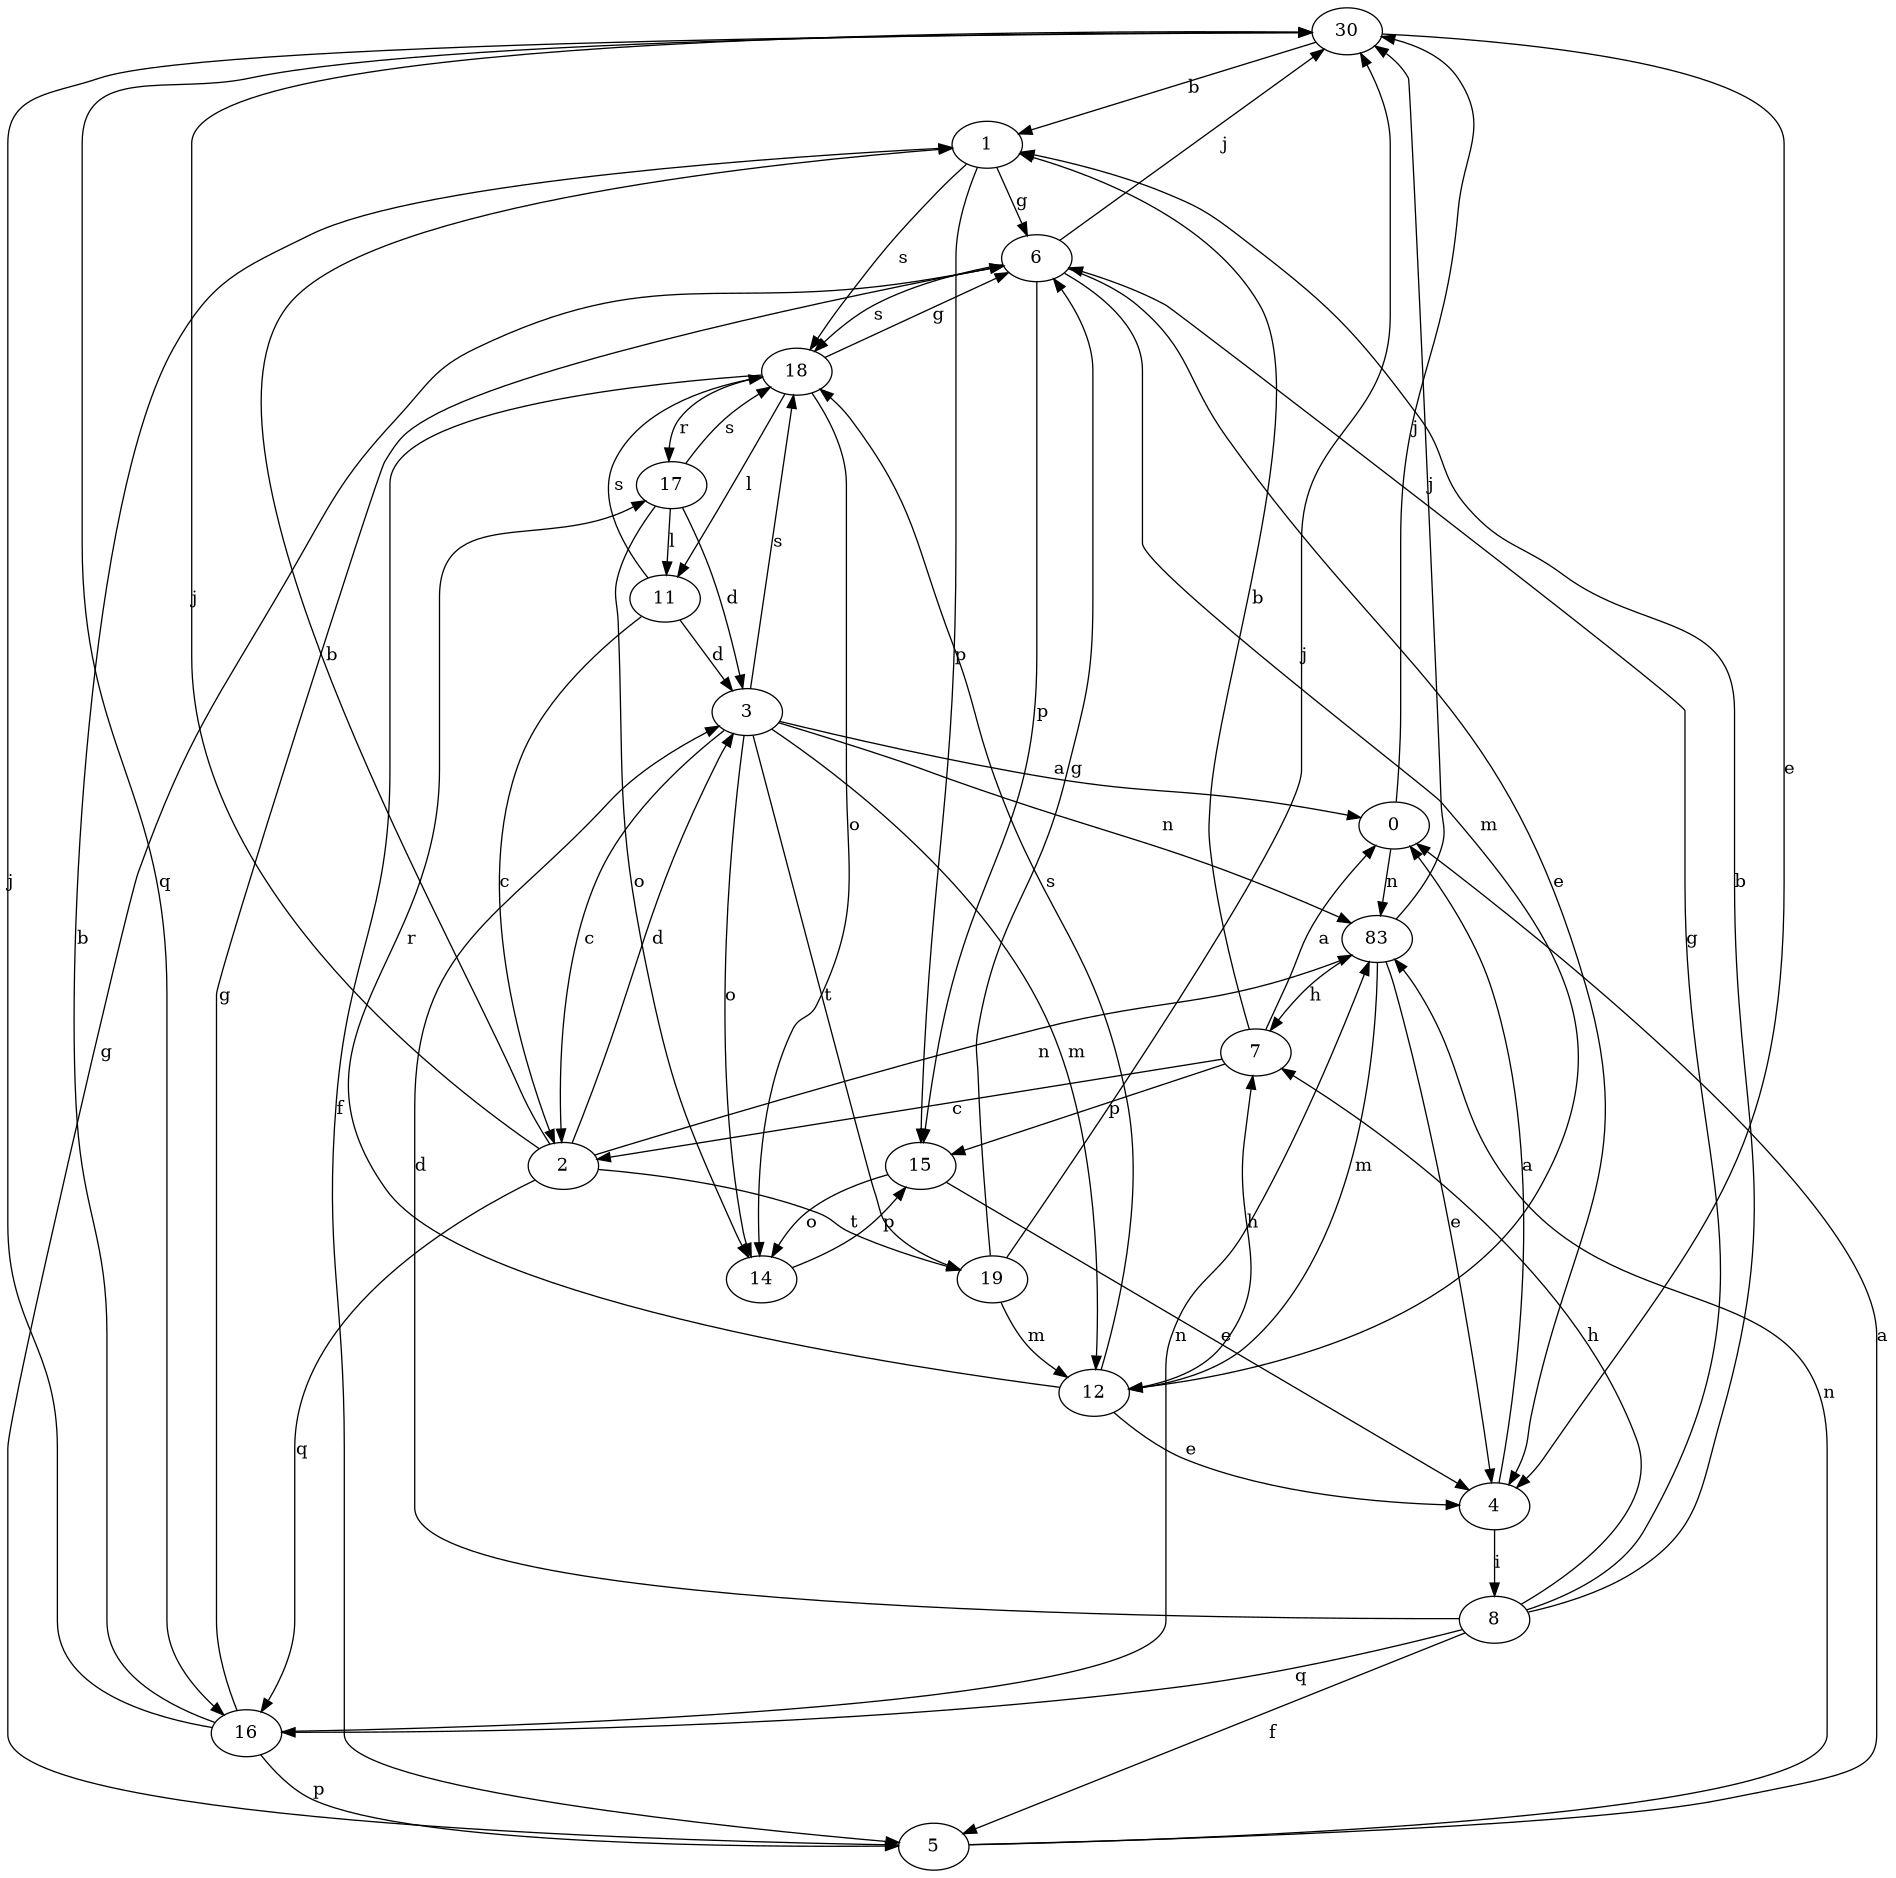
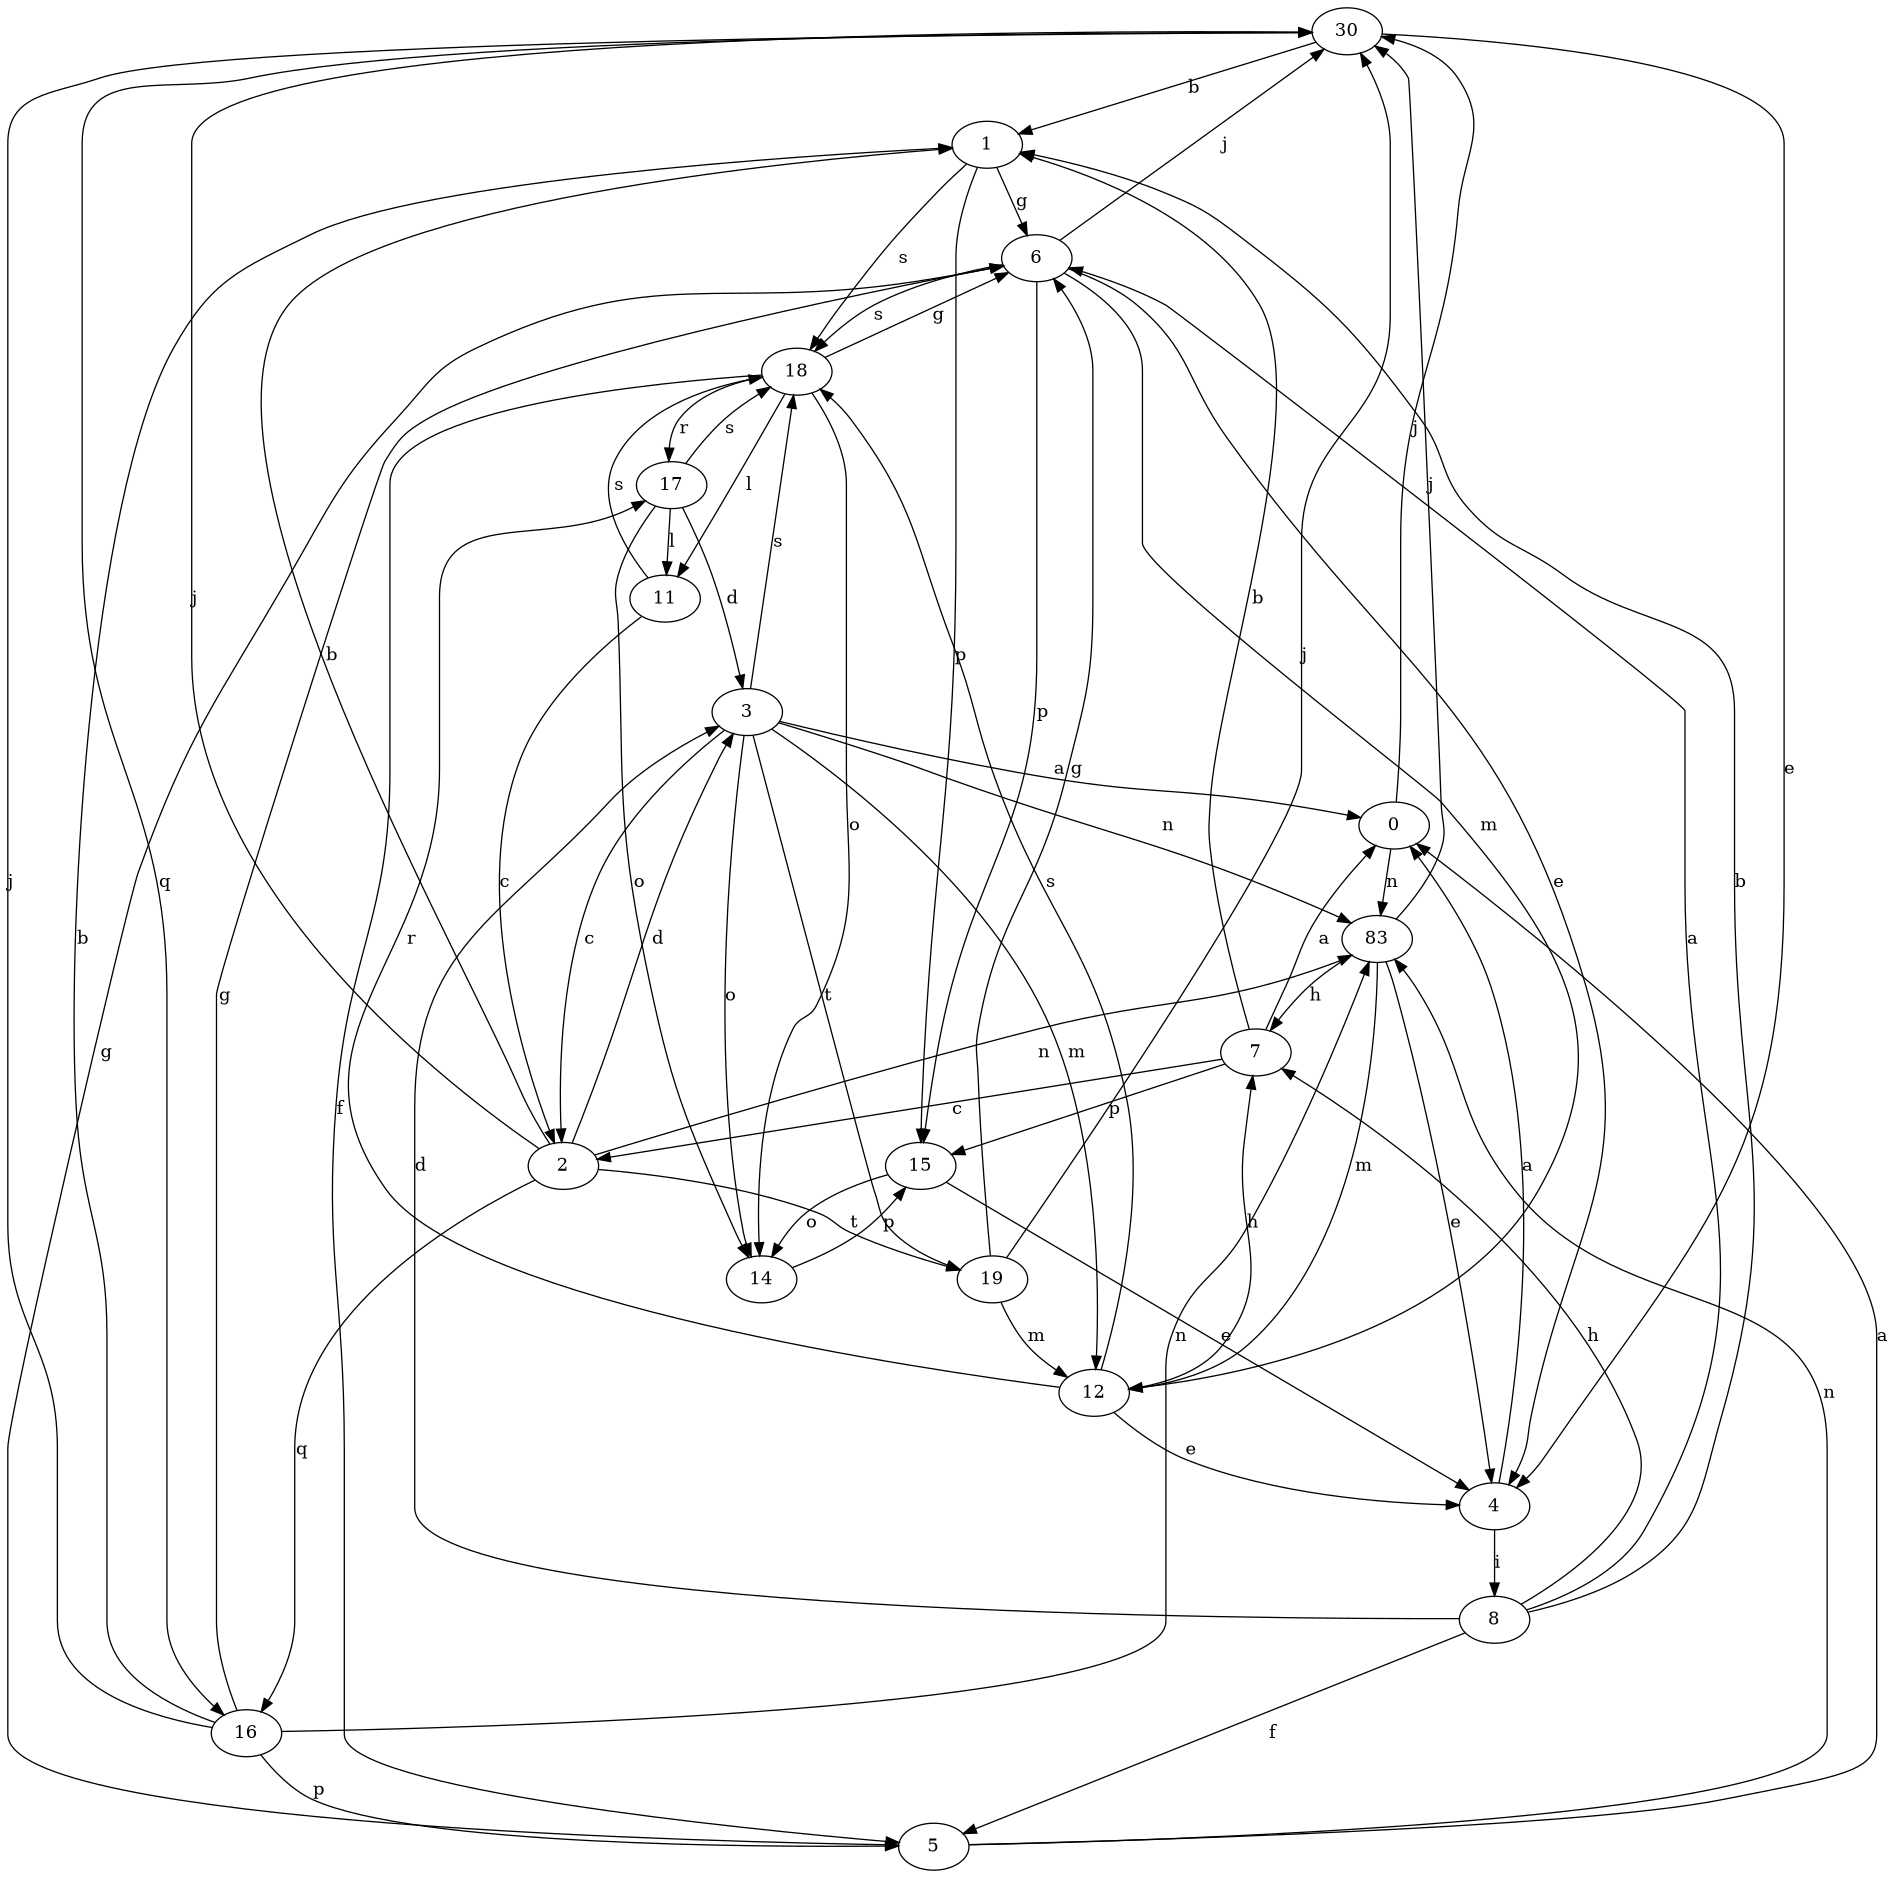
  strict digraph {
    n1 [label=30]
    0
    n3 [label=83]
    1
    16
    4
    12
    7
    6
    15
    18
    14
    5
    11
    17
    2
    3
    19
    8
    n1 -> 1 [label=b]
    n1 -> 16 [label=q]
    n1 -> 4 [label=e]
    0 -> n1 [label=j]
    0 -> n3 [label=n]
    n3 -> n1 [label=j]
    n3 -> 4 [label=e]
    n3 -> 12 [label=m]
    n3 -> 7 [label=h]
    1 -> 6 [label=g]
    1 -> 15 [label=p]
    1 -> 18 [label=s]
    16 -> n1 [label=j]
    16 -> n3 [label=n]
    16 -> 1 [label=b]
    16 -> 6 [label=g]
    16 -> 5 [label=p]
    4 -> 0 [label=a]
    4 -> 8 [label=i]
    12 -> 4 [label=e]
    12 -> 7 [label=h]
    12 -> 18 [label=s]
    12 -> 17 [label=r]
    7 -> 0 [label=a]
    7 -> 1 [label=b]
    7 -> 15 [label=p]
    7 -> 2 [label=c]
    6 -> n1 [label=j]
    6 -> 4 [label=e]
    6 -> 12 [label=m]
    6 -> 15 [label=p]
    6 -> 18 [label=s]
    15 -> 4 [label=e]
    15 -> 14 [label=o]
    18 -> 6 [label=g]
    18 -> 14 [label=o]
    18 -> 5 [label=f]
    18 -> 11 [label=l]
    18 -> 17 [label=r]
    14 -> 15 [label=p]
    5 -> 0 [label=a]
    5 -> n3 [label=n]
    5 -> 6 [label=g]
    11 -> 18 [label=s]
    11 -> 2 [label=c]
-   11 -> 3 [label=d]
    17 -> 18 [label=s]
    17 -> 14 [label=o]
    17 -> 11 [label=l]
    17 -> 3 [label=d]
    2 -> n1 [label=j]
    2 -> n3 [label=n]
    2 -> 1 [label=b]
    2 -> 16 [label=q]
    2 -> 3 [label=d]
    2 -> 19 [label=t]
    3 -> 0 [label=a]
    3 -> n3 [label=n]
    3 -> 12 [label=m]
    3 -> 18 [label=s]
    3 -> 14 [label=o]
    3 -> 2 [label=c]
    3 -> 19 [label=t]
    19 -> n1 [label=j]
    19 -> 12 [label=m]
    19 -> 6 [label=g]
    8 -> 1 [label=b]
-   8 -> 16 [label=q]
    8 -> 7 [label=h]
-   8 -> 6 [label=g]
+   8 -> 6 [label=a]
    8 -> 5 [label=f]
    8 -> 3 [label=d]
  }
